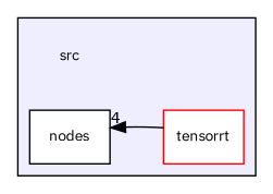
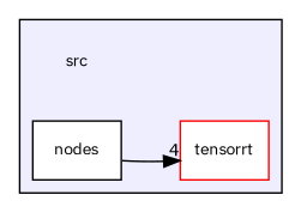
  digraph {
    compound=true
    rankdir=LR
    fontname="IBM Plex Sans"
    node [fontname="IBM Plex Sans" fontsize=10 shape=box fillcolor=white style=filled]
    n1 [label=src shape=plaintext fillcolor="" style=""]
    n2 [color=black label=nodes]
    n3 [color=red label=tensorrt]
    subgraph cluster_1 {
      bgcolor="#eeeeff"
      pencolor=black
      n1
      n2
      n3
    }
-   n3 -> n2 [headlabel=4 labeldistance=1.5 labelfontname=Helvetica labelfontsize=10 fontname="IBM Plex Sans"]
+   n2 -> n3 [headlabel=4 labeldistance=1.5 labelfontname=Helvetica labelfontsize=10 fontname="IBM Plex Sans"]
  }
